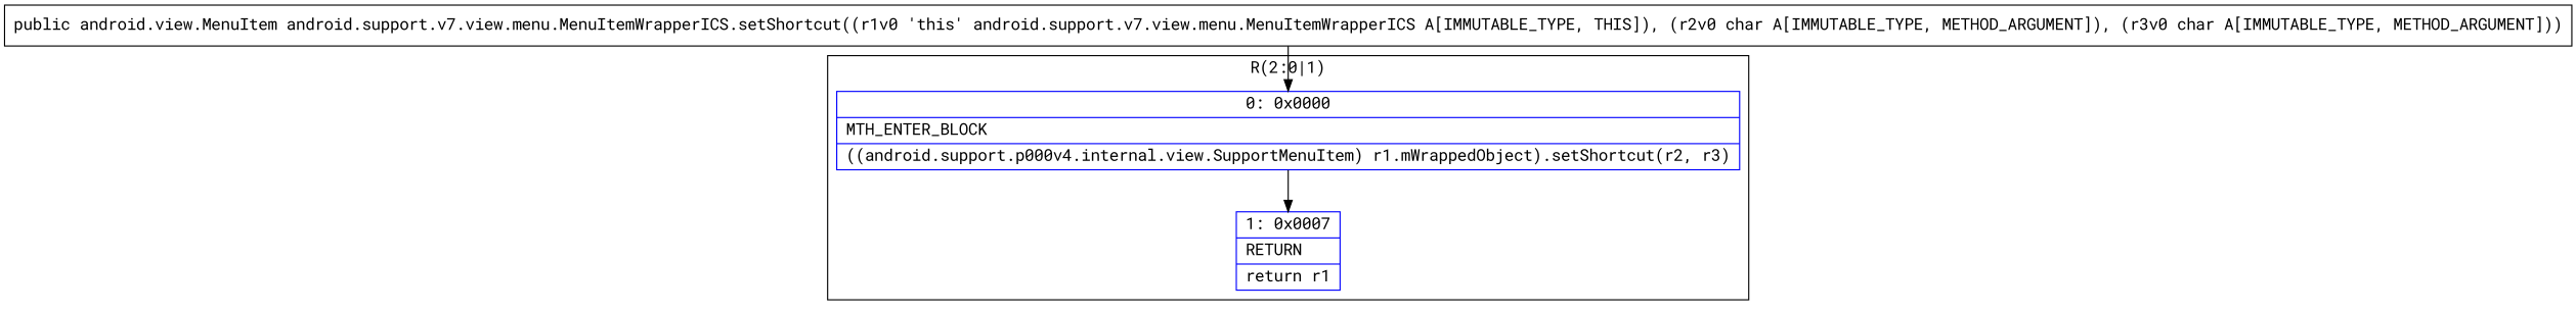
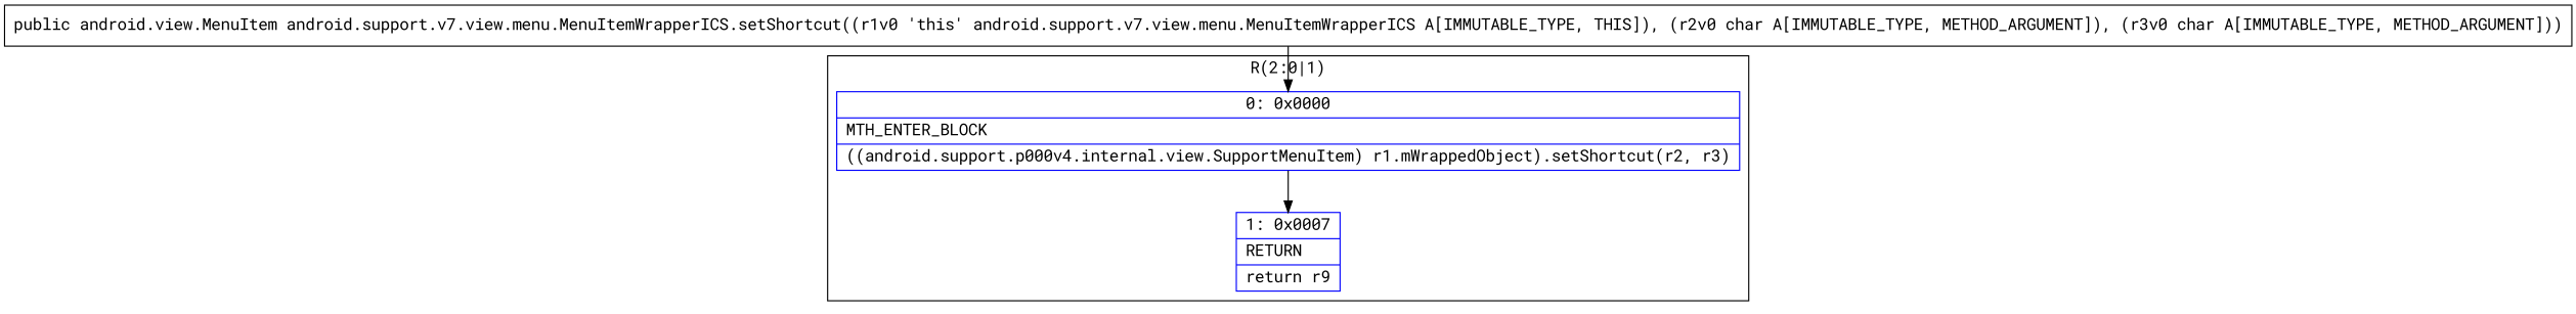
  digraph {
    fontname="Roboto Mono"
    node [color=blue shape=record fontname="Roboto Mono"]
    edge [fontname="Roboto Mono"]
    n1 [label="{0\:\ 0x0000|MTH_ENTER_BLOCK\l|((android.support.p000v4.internal.view.SupportMenuItem) r1.mWrappedObject).setShortcut(r2, r3)\l}"]
-   n2 [label="{1\:\ 0x0007|RETURN\l|return r1\l}"]
+   n2 [label="{1\:\ 0x0007|RETURN\l|return r9\l}"]
    n3 [label="{public android.view.MenuItem android.support.v7.view.menu.MenuItemWrapperICS.setShortcut((r1v0 'this' android.support.v7.view.menu.MenuItemWrapperICS A[IMMUTABLE_TYPE, THIS]), (r2v0 char A[IMMUTABLE_TYPE, METHOD_ARGUMENT]), (r3v0 char A[IMMUTABLE_TYPE, METHOD_ARGUMENT])) }" color=""]
    subgraph cluster_1 {
      label="R(2:0|1)"
      n1
      n2
    }
    n1 -> n2
    n3 -> n1
  }
